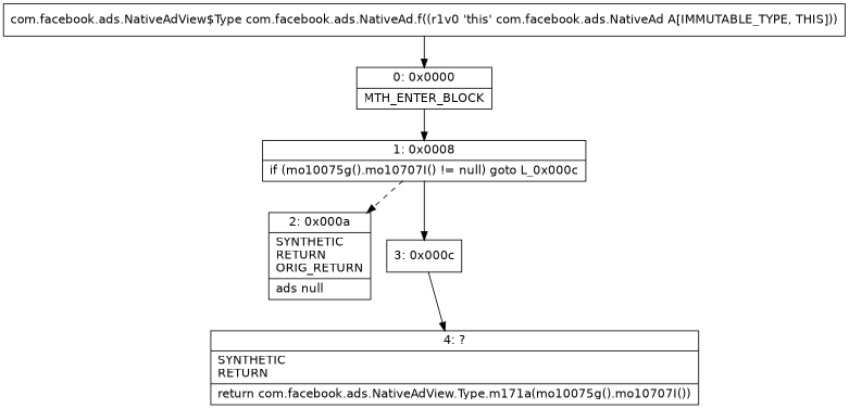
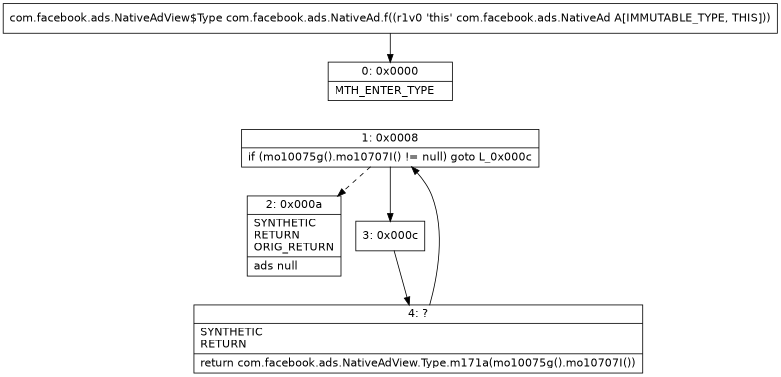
  digraph {
    fontname="DejaVu Sans"
    node [fontname="DejaVu Sans" shape=record]
    edge [fontname="DejaVu Sans"]
-   n1 [label="{0\:\ 0x0000|MTH_ENTER_BLOCK\l}"]
+   n1 [label="{0\:\ 0x0000|MTH_ENTER_TYPE\l}"]
    n2 [label="{1\:\ 0x0008|if (mo10075g().mo10707I() != null) goto L_0x000c\l}"]
    n3 [label="{2\:\ 0x000a|SYNTHETIC\lRETURN\lORIG_RETURN\l|ads null\l}"]
    n4 [label="{3\:\ 0x000c}"]
    n5 [label="{4\:\ ?|SYNTHETIC\lRETURN\l|return com.facebook.ads.NativeAdView.Type.m171a(mo10075g().mo10707I())\l}"]
    n6 [label="{com.facebook.ads.NativeAdView$Type com.facebook.ads.NativeAd.f((r1v0 'this' com.facebook.ads.NativeAd A[IMMUTABLE_TYPE, THIS])) }"]
-   n1 -> n2
+   n5 -> n2
    n2 -> n3 [style=dashed]
    n2 -> n4
    n4 -> n5
    n6 -> n1
  }
